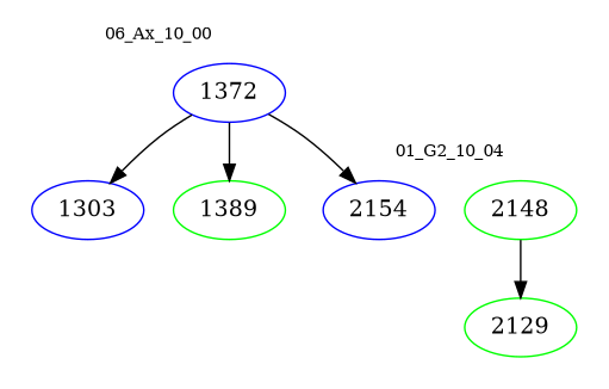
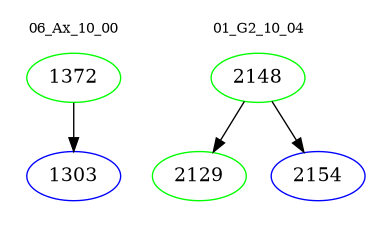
  digraph {
    node [color=blue]
    edge [color=black]
-   n1 [label=1372]
+   n1 [color=green label=1372]
    n2 [label=1303]
-   n3 [color=green label=1389]
    n4 [color=green label=2148]
    n5 [color=green label=2129]
    n6 [label=2154]
    subgraph cluster_1 {
      color=white
      fontsize=10
      label="06_Ax_10_00"
      n1
      n2
-     n3
    }
    subgraph cluster_2 {
      color=white
      fontsize=10
      label="01_G2_10_04"
      n4
      n5
      n6
    }
    n1 -> n2
-   n1 -> n3
    n4 -> n5
-   n1 -> n6
+   n4 -> n6
  }
